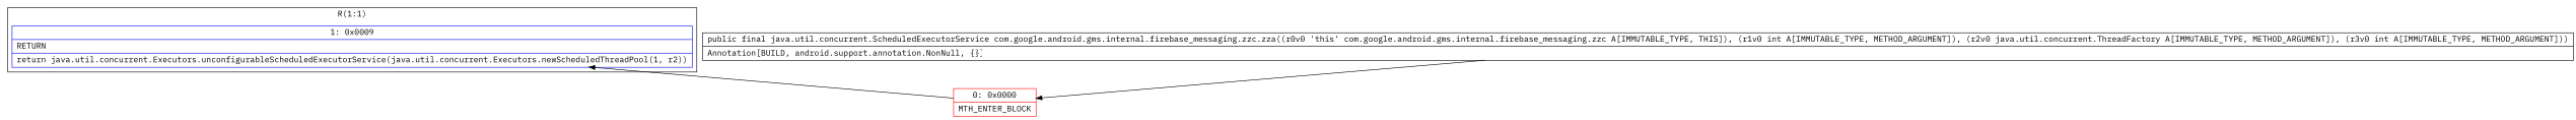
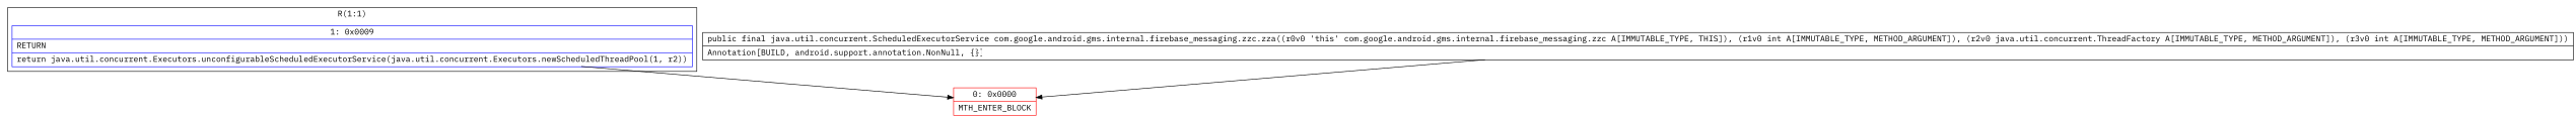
  digraph {
    fontname="IBM Plex Mono"
    node [shape=record fontname="IBM Plex Mono"]
    edge [fontname="IBM Plex Mono"]
    n1 [color=blue label="{1\:\ 0x0009|RETURN\l|return java.util.concurrent.Executors.unconfigurableScheduledExecutorService(java.util.concurrent.Executors.newScheduledThreadPool(1, r2))\l}"]
    n2 [color=red label="{0\:\ 0x0000|MTH_ENTER_BLOCK\l}"]
    n3 [label="{public final java.util.concurrent.ScheduledExecutorService com.google.android.gms.internal.firebase_messaging.zzc.zza((r0v0 'this' com.google.android.gms.internal.firebase_messaging.zzc A[IMMUTABLE_TYPE, THIS]), (r1v0 int A[IMMUTABLE_TYPE, METHOD_ARGUMENT]), (r2v0 java.util.concurrent.ThreadFactory A[IMMUTABLE_TYPE, METHOD_ARGUMENT]), (r3v0 int A[IMMUTABLE_TYPE, METHOD_ARGUMENT]))  | Annotation[BUILD, android.support.annotation.NonNull, \{\}]\l}"]
    subgraph cluster_1 {
      label="R(1:1)"
      n1
    }
-   n2 -> n1
+   n1 -> n2
    n3 -> n2
  }
